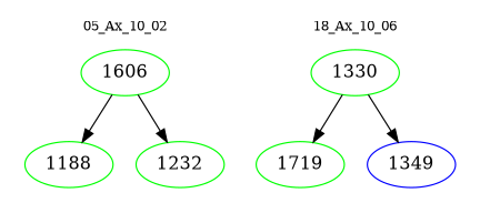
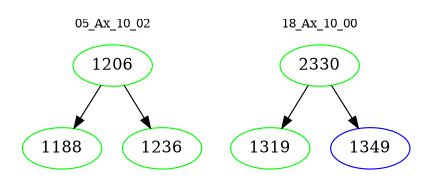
  digraph {
    node [color=green]
    edge [color=black]
-   n1 [label=1606]
+   n1 [label=1206]
    n2 [label=1188]
-   n3 [label=1232]
-   n4 [label=1330]
-   n5 [label=1719]
+   n3 [label=1236]
+   n4 [label=2330]
+   n5 [label=1319]
    n6 [color=blue label=1349]
    subgraph cluster_1 {
      color=white
      fontsize=10
      label="05_Ax_10_02"
      n1
      n2
      n3
    }
    subgraph cluster_2 {
      color=white
      fontsize=10
-     label="18_Ax_10_06"
+     label="18_Ax_10_00"
      n4
      n5
      n6
    }
    n1 -> n2
    n1 -> n3
    n4 -> n5
    n4 -> n6
  }
